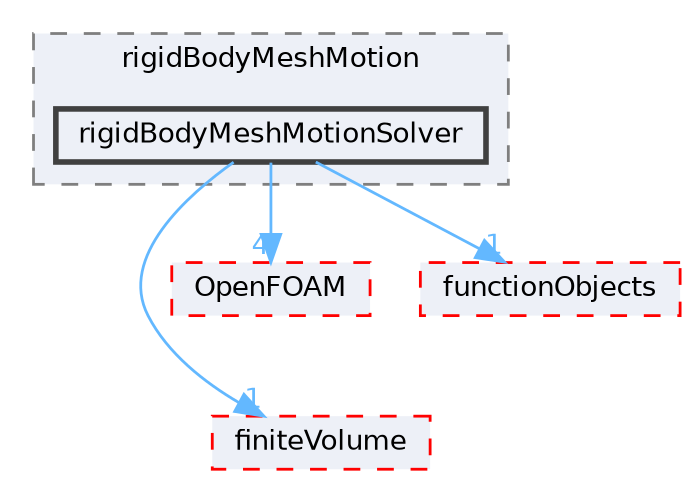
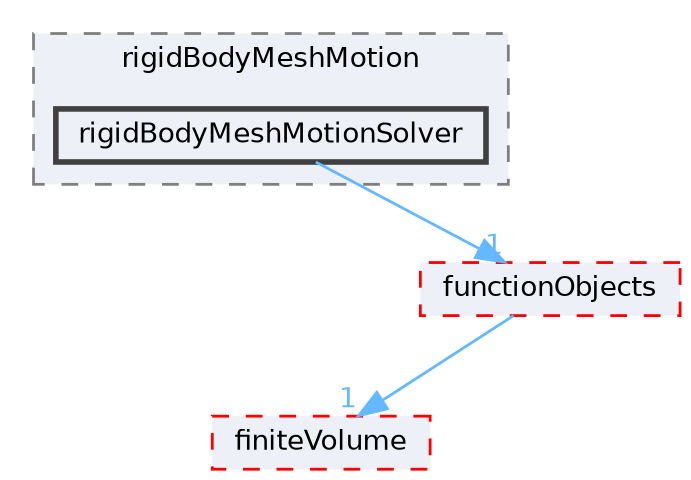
  digraph {
    compound=true
    node [color=red fillcolor="#edf0f7" fontname=Helvetica fontsize=10 shape=box style="filled,dashed"]
    edge [color=steelblue1 fontcolor=steelblue1 fontname=Helvetica fontsize=10 headlabel=1 labeldistance=1.5 labelfontname=Helvetica labelfontsize=10]
    n1 [color=grey25 height=0.2 label=rigidBodyMeshMotionSolver style="filled,bold" width=0.4]
    n2 [height=0.2 label=finiteVolume width=0.4]
-   n3 [height=0.2 label=OpenFOAM width=0.4]
    n4 [height=0.2 label=functionObjects width=0.4]
    subgraph cluster_1 {
      bgcolor="#edf0f7"
      fontname=Helvetica
      fontsize=10
      label=rigidBodyMeshMotion
      pencolor=grey50
      style="filled,dashed"
      n1
    }
-   n1 -> n2
-   n1 -> n3 [headlabel=4]
+   n4 -> n2
    n1 -> n4
  }
